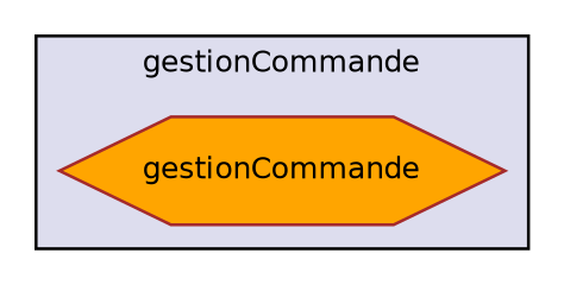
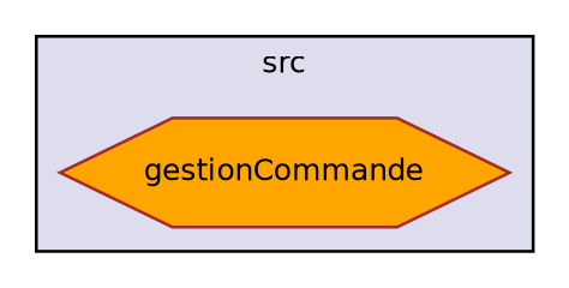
  digraph {
    compound=true
    n1 [fillcolor=orange fontname=Helvetica fontsize=10 label=gestionCommande pencolor=black shape=hexagon style=filled color=brown]
    subgraph cluster_1 {
      bgcolor="#ddddee"
      fontname=Helvetica
      fontsize=10
-     label=gestionCommande
+     label=src
      pencolor=black
      n1
    }
  }
